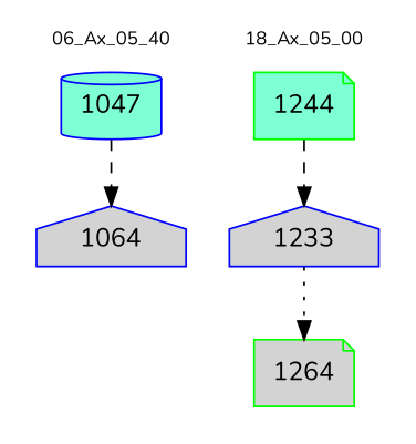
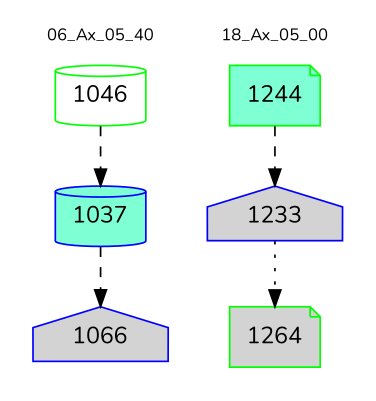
  digraph {
    fontname=Nunito
    node [color=green fillcolor=lightgrey fontname=Nunito shape=cylinder style=filled]
    edge [color=black fontname=Nunito style=dashed]
-   n2 [color=blue fillcolor=aquamarine label=1047]
-   n3 [color=blue label=1064 shape=house]
+   n1 [fillcolor=white label=1046]
+   n2 [color=blue fillcolor=aquamarine label=1037]
+   n3 [color=blue label=1066 shape=house]
    n4 [fillcolor=aquamarine label=1244 shape=note]
    n5 [color=blue label=1233 shape=house]
    n6 [label=1264 shape=note]
    subgraph cluster_1 {
      color=white
      fontsize=10
      label="06_Ax_05_40"
+     n1
      n2
      n3
    }
    subgraph cluster_2 {
      color=white
      fontsize=10
      label="18_Ax_05_00"
      n4
      n5
      n6
    }
+   n1 -> n2
    n2 -> n3
    n4 -> n5
    n5 -> n6 [style=dotted]
  }
